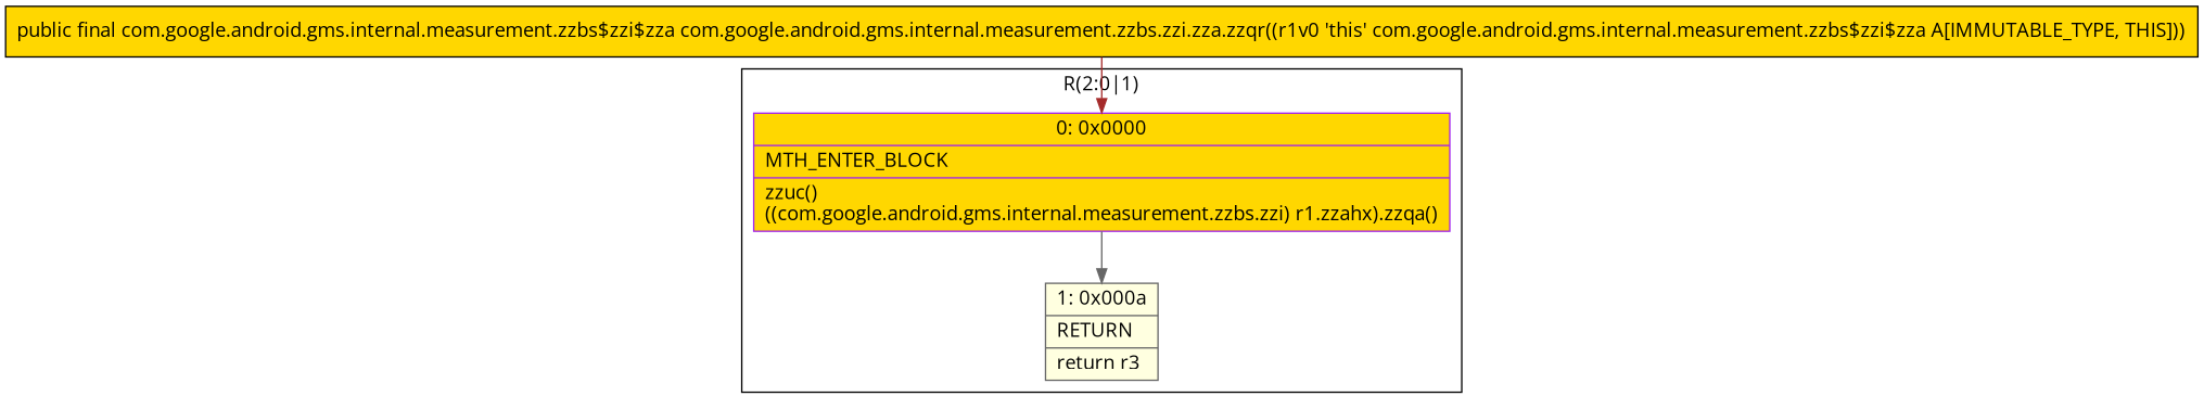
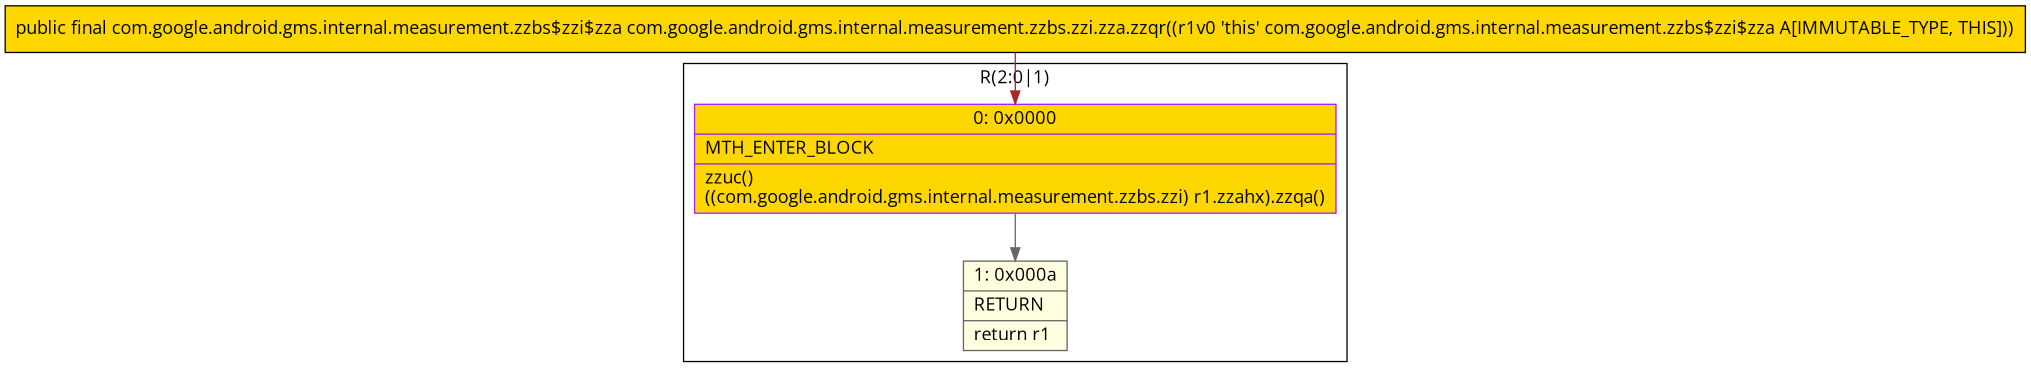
  digraph {
    fontname="Open Sans"
    node [shape=record style=filled fillcolor=gold fontname="Open Sans"]
    edge [fontname="Open Sans"]
    n1 [color=purple label="{0\:\ 0x0000|MTH_ENTER_BLOCK\l|zzuc()\l((com.google.android.gms.internal.measurement.zzbs.zzi) r1.zzahx).zzqa()\l}"]
-   n2 [color=gray40 label="{1\:\ 0x000a|RETURN\l|return r3\l}" fillcolor=lightyellow]
+   n2 [color=gray40 label="{1\:\ 0x000a|RETURN\l|return r1\l}" fillcolor=lightyellow]
    n3 [label="{public final com.google.android.gms.internal.measurement.zzbs$zzi$zza com.google.android.gms.internal.measurement.zzbs.zzi.zza.zzqr((r1v0 'this' com.google.android.gms.internal.measurement.zzbs$zzi$zza A[IMMUTABLE_TYPE, THIS])) }" color=black]
    subgraph cluster_1 {
      label="R(2:0|1)"
      n1
      n2
    }
    n1 -> n2 [color=gray40]
    n3 -> n1 [color=brown]
  }
